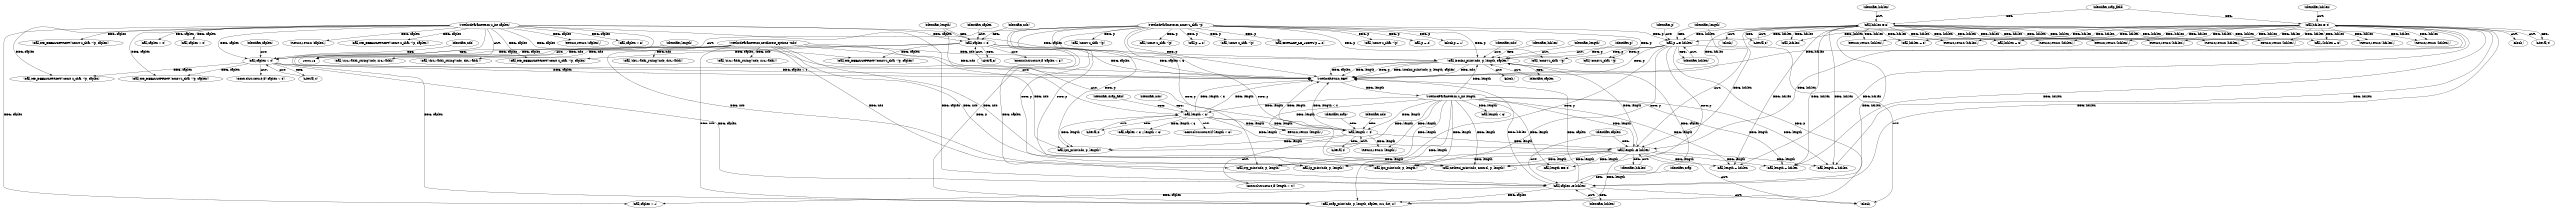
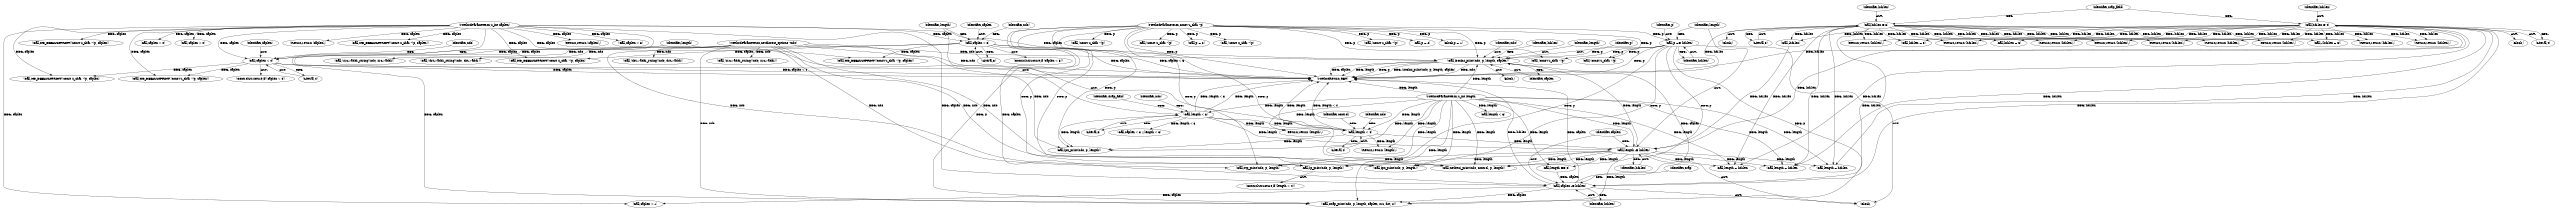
  digraph {
    n1 [label="(Call,isoclns_print(ndo, p, length, caplen))"]
    n2 [label="(MethodReturn,RET)"]
    n3 [label="(Block,)"]
    n4 [label="(Identifier,caplen)"]
    n5 [label="(MethodParameterIn,netdissect_options *ndo)"]
    n6 [label="(Call,(dst->addr_string)(ndo, dst->addr))"]
    n7 [label="(Call,(src->addr_string)(ndo, src->addr))"]
    n8 [label="(Call,netbeui_print(ndo, control, p, length))"]
    n9 [label="(Call,stp_print(ndo, p, length))"]
    n10 [label="(Call,(src->addr_string)(ndo, src->addr))"]
    n11 [label="(Call,ipx_print(ndo, p, length))"]
    n12 [label="(Call,(dst->addr_string)(ndo, dst->addr))"]
    n13 [label="(Call,ipx_print(ndo, p, length))"]
    n14 [label="(Call,snap_print(ndo, p, length, caplen, src, dst, 2))"]
    n15 [label="(Call,ip_print(ndo, p, length))"]
-   1000118
    n17 [label="(Call,p += hdrlen)"]
    n18 [label="(Call,(const u_char *)p)"]
    n19 [label="(Block,)"]
    n20 [label="(Call,(const u_char *)p)"]
    n21 [label="(Identifier,hdrlen)"]
    n22 [label="(Call,hdrlen = 4)"]
    n23 [label="(Call,length -= hdrlen)"]
    n24 [label="(Call,caplen -= hdrlen)"]
    n25 [label="(Block,)"]
    n26 [label="(Return,return (hdrlen);)"]
    n27 [label="(Return,return (hdrlen);)"]
    n28 [label="(Call,length + hdrlen)"]
    n29 [label="(Return,return (hdrlen);)"]
    n30 [label="(Call,-hdrlen)"]
    n31 [label="(Return,return (hdrlen);)"]
    n32 [label="(Return,return (hdrlen);)"]
    n33 [label="(Call,-(hdrlen + 5))"]
    n34 [label="(Return,return (hdrlen);)"]
    n35 [label="(Return,return (hdrlen);)"]
    n36 [label="(Return,return (hdrlen);)"]
    n37 [label="(Call,hdrlen + 5)"]
    n38 [label="(Call,length + hdrlen)"]
    n39 [label="(Call,length + hdrlen)"]
    n40 [label="(Return,return (hdrlen);)"]
    n41 [label="(Call,hdrlen + 5)"]
    n42 [label="(Literal,4)"]
    n43 [label="(Call,length == 0)"]
    n44 [label="(Identifier,hdrlen)"]
    n45 [label="(Identifier,hdrlen)"]
    n46 [label="(Call,caplen < 1)"]
    n47 [label="(Call,hdrlen = 3)"]
    n48 [label="(Block,)"]
    n49 [label="(Literal,3)"]
    n50 [label="(MethodParameterIn,const u_char *p)"]
    n51 [label="(Call,(const u_char *)p)"]
    n52 [label="(Call,(const u_char *)p)"]
    n53 [label="(Call,p + 2)"]
    n54 [label="(Call,(const u_char *)p)"]
-   n55 [label="(Call,EXTRACT_LE_16BITS(p + 2))"]
    n56 [label="(Call,(const u_char *)p)"]
    n57 [label="(Call,p + 2)"]
    n58 [label="(Block,p + 1)"]
    n59 [label="(Call,length < 3)"]
    n60 [label="(Call,length < 4)"]
    n61 [label="(Literal,3)"]
    n62 [label="(Call,caplen < 3 || length < 3)"]
    n63 [label="(Return,return (length);)"]
-   n64 [label="(ControlStructure,if (length < 3))"]
    n65 [label="(Return,return (length);)"]
    n66 [label="(ControlStructure,if (length < 4))"]
    n67 [label="(Literal,4)"]
    n68 [label="(MethodParameterIn,u_int length)"]
    n69 [label="(Call,length < 3)"]
    n70 [label="(Call,caplen < 3)"]
    n71 [label="(Call,caplen < 4)"]
    n72 [label="(Call,ND_DEFAULTPRINT((const u_char *)p, caplen))"]
    n73 [label="(Literal,3)"]
    n74 [label="(ControlStructure,if (caplen < 3))"]
    n75 [label="(Call,ND_DEFAULTPRINT((const u_char *)p, caplen))"]
    n76 [label="(Call,ND_DEFAULTPRINT((const u_char *)p, caplen))"]
    n77 [label="(Call,ND_DEFAULTPRINT((const u_char *)p, caplen))"]
    n78 [label="(ControlStructure,if (caplen < 4))"]
    n79 [label="(Literal,4)"]
    n80 [label="(MethodParameterIn,u_int caplen)"]
    n81 [label="(Call,caplen < 3)"]
    n82 [label="(Call,ND_DEFAULTPRINT((const u_char *)p, caplen))"]
    n83 [label="(Call,caplen > 0)"]
    n84 [label="(Call,caplen > 0)"]
    n85 [label="(Return,return (caplen);)"]
    n86 [label="(Call,ND_DEFAULTPRINT((const u_char *)p, caplen))"]
    n87 [label="(Return,return (caplen);)"]
    n88 [label="(Identifier,ndo)"]
    n89 [label="(Identifier,dsap_field)"]
    n90 [label="(Identifier,caplen)"]
    n91 [label="(Identifier,length)"]
    n92 [label="(Identifier,ndo)"]
    n93 [label="(Identifier,p)"]
    n94 [label="(Identifier,ndo)"]
    n95 [label="(Identifier,ssap_field)"]
    n96 [label="(Identifier,ssap)"]
    n97 [label="(Identifier,caplen)"]
    n98 [label="(Identifier,ndo)"]
    n99 [label="(Identifier,caplen)"]
    n100 [label="(Identifier,hdrlen)"]
-   n101 [label="(Identifier,snap)"]
+   n101 [label="(Identifier,control)"]
    n102 [label="(Identifier,length)"]
    n103 [label="(Identifier,hdrlen)"]
    n104 [label="(Identifier,length)"]
    n105 [label="(Identifier,length)"]
    n106 [label="(Identifier,p)"]
    n107 [label="(Identifier,ndo)"]
    n108 [label="(Identifier,hdrlen)"]
    n1 -> n2 [label="DDG: length"]
    n1 -> n2 [label="DDG: ndo"]
    n1 -> n2 [label="DDG: caplen"]
    n1 -> n2 [label="DDG: p"]
    n1 -> n2 [label="DDG: isoclns_print(ndo, p, length, caplen)"]
    n1 -> n3 [label="AST: "]
    n1 -> n4 [label="CFG: "]
    n4 -> n1 [label="AST: "]
    n5 -> n1 [label="DDG: ndo"]
    n5 -> n2 [label="DDG: ndo"]
    n5 -> n6 [label="DDG: ndo"]
    n5 -> n7 [label="DDG: ndo"]
    n5 -> n8 [label="DDG: ndo"]
    n5 -> n9 [label="DDG: ndo"]
    n5 -> n10 [label="DDG: ndo"]
    n5 -> n11 [label="DDG: ndo"]
    n5 -> n12 [label="DDG: ndo"]
    n5 -> n13 [label="DDG: ndo"]
    n5 -> n14 [label="DDG: ndo"]
    n5 -> n15 [label="DDG: ndo"]
-   n5 -> 1000118 [label="AST: "]
    n17 -> n1 [label="DDG: p"]
    n17 -> n2 [label="DDG: p"]
    n17 -> n8 [label="DDG: p"]
    n17 -> n13 [label="DDG: p"]
    n17 -> n14 [label="DDG: p"]
    n17 -> n15 [label="DDG: p"]
    n17 -> n18 [label="DDG: p"]
    n17 -> n19 [label="AST: "]
    n17 -> n20 [label="DDG: p"]
    n17 -> n21 [label="CFG: "]
    n21 -> n17 [label="AST: "]
    n22 -> n2 [label="DDG: hdrlen"]
-   n22 -> n17 [label="DDG: hdrlen"]
    n22 -> n23 [label="DDG: hdrlen"]
    n22 -> n24 [label="DDG: hdrlen"]
    n22 -> n25 [label="AST: "]
    n22 -> n26 [label="DDG: hdrlen"]
    n22 -> n27 [label="DDG: hdrlen"]
    n22 -> n28 [label="DDG: hdrlen"]
    n22 -> n29 [label="DDG: hdrlen"]
    n22 -> n30 [label="DDG: hdrlen"]
    n22 -> n31 [label="DDG: hdrlen"]
    n22 -> n32 [label="DDG: hdrlen"]
    n22 -> n33 [label="DDG: hdrlen"]
    n22 -> n34 [label="DDG: hdrlen"]
    n22 -> n35 [label="DDG: hdrlen"]
    n22 -> n36 [label="DDG: hdrlen"]
    n22 -> n37 [label="DDG: hdrlen"]
    n22 -> n38 [label="DDG: hdrlen"]
    n22 -> n39 [label="DDG: hdrlen"]
    n22 -> n40 [label="DDG: hdrlen"]
    n22 -> n41 [label="DDG: hdrlen"]
    n22 -> n42 [label="CFG: "]
    n23 -> n1 [label="DDG: length"]
    n23 -> n8 [label="DDG: length"]
    n23 -> n9 [label="DDG: length"]
    n23 -> n13 [label="DDG: length"]
    n23 -> n14 [label="DDG: length"]
    n23 -> n15 [label="DDG: length"]
    n23 -> n19 [label="AST: "]
    n23 -> n28 [label="DDG: length"]
    n23 -> n38 [label="DDG: length"]
    n23 -> n39 [label="DDG: length"]
    n23 -> n43 [label="DDG: length"]
    n23 -> n44 [label="CFG: "]
    n24 -> n1 [label="DDG: caplen"]
    n24 -> n2 [label="DDG: caplen"]
    n24 -> n2 [label="DDG: hdrlen"]
    n24 -> n14 [label="DDG: caplen"]
    n24 -> n19 [label="AST: "]
    n24 -> n45 [label="CFG: "]
    n24 -> n46 [label="DDG: caplen"]
    n42 -> n22 [label="AST: "]
    n44 -> n23 [label="AST: "]
    n45 -> n24 [label="AST: "]
    n47 -> n2 [label="DDG: hdrlen"]
-   n47 -> n17 [label="DDG: hdrlen"]
-   n47 -> n23 [label="DDG: hdrlen"]
+   n30 -> n23 [label="DDG: hdrlen"]
    n47 -> n24 [label="DDG: hdrlen"]
    n47 -> n26 [label="DDG: hdrlen"]
    n47 -> n27 [label="DDG: hdrlen"]
    n47 -> n28 [label="DDG: hdrlen"]
    n47 -> n29 [label="DDG: hdrlen"]
    n47 -> n30 [label="DDG: hdrlen"]
    n47 -> n31 [label="DDG: hdrlen"]
    n47 -> n32 [label="DDG: hdrlen"]
    n47 -> n33 [label="DDG: hdrlen"]
    n47 -> n34 [label="DDG: hdrlen"]
    n47 -> n35 [label="DDG: hdrlen"]
    n47 -> n36 [label="DDG: hdrlen"]
    n47 -> n37 [label="DDG: hdrlen"]
    n47 -> n38 [label="DDG: hdrlen"]
    n47 -> n39 [label="DDG: hdrlen"]
    n47 -> n40 [label="DDG: hdrlen"]
    n47 -> n41 [label="DDG: hdrlen"]
    n47 -> n48 [label="AST: "]
    n47 -> n49 [label="CFG: "]
    n49 -> n47 [label="AST: "]
    n50 -> n1 [label="DDG: p"]
    n50 -> n2 [label="DDG: p"]
    n50 -> n8 [label="DDG: p"]
    n50 -> n9 [label="DDG: p"]
    n50 -> n11 [label="DDG: p"]
    n50 -> n13 [label="DDG: p"]
    n50 -> n14 [label="DDG: p"]
    n50 -> n15 [label="DDG: p"]
-   n50 -> 1000118 [label="AST: "]
    n50 -> n17 [label="DDG: p"]
    n50 -> n18 [label="DDG: p"]
    n50 -> n20 [label="DDG: p"]
    n50 -> n51 [label="DDG: p"]
    n50 -> n52 [label="DDG: p"]
    n50 -> n53 [label="DDG: p"]
    n50 -> n54 [label="DDG: p"]
-   n50 -> n55 [label="DDG: p"]
    n50 -> n56 [label="DDG: p"]
    n50 -> n57 [label="DDG: p"]
    n50 -> n58 [label="DDG: p"]
    n59 -> n2 [label="DDG: length"]
    n59 -> n2 [label="DDG: length < 3"]
    n59 -> n11 [label="DDG: length"]
    n59 -> n23 [label="DDG: length"]
    n59 -> n60 [label="DDG: length"]
    n59 -> n61 [label="CFG: "]
    n59 -> n62 [label="DDG: length < 3"]
    n59 -> n63 [label="DDG: length"]
-   n59 -> n64 [label="AST: "]
    n60 -> n2 [label="DDG: length"]
    n60 -> n2 [label="DDG: length < 4"]
    n60 -> n11 [label="DDG: length"]
    n60 -> n23 [label="DDG: length"]
    n60 -> n65 [label="DDG: length"]
-   n60 -> n66 [label="AST: "]
+   n15 -> n66 [label="AST: "]
    n60 -> n67 [label="CFG: "]
    n61 -> n59 [label="AST: "]
    n67 -> n60 [label="AST: "]
    n68 -> n1 [label="DDG: length"]
-   n2 -> n68 [label="DDG: length"]
+   n68 -> n2 [label="DDG: length"]
    n68 -> n8 [label="DDG: length"]
    n68 -> n9 [label="DDG: length"]
    n68 -> n11 [label="DDG: length"]
    n68 -> n13 [label="DDG: length"]
    n68 -> n14 [label="DDG: length"]
    n68 -> n23 [label="DDG: length"]
    n68 -> n28 [label="DDG: length"]
    n68 -> n38 [label="DDG: length"]
    n68 -> n39 [label="DDG: length"]
    n68 -> n43 [label="DDG: length"]
    n68 -> n59 [label="DDG: length"]
    n68 -> n60 [label="DDG: length"]
    n68 -> n63 [label="DDG: length"]
    n68 -> n65 [label="DDG: length"]
    n68 -> n69 [label="DDG: length"]
    n70 -> n2 [label="DDG: caplen < 3"]
    n70 -> n2 [label="DDG: caplen"]
    n70 -> n24 [label="DDG: caplen"]
    n70 -> n71 [label="DDG: caplen"]
    n70 -> n72 [label="DDG: caplen"]
    n70 -> n73 [label="CFG: "]
    n70 -> n74 [label="AST: "]
    n70 -> n75 [label="DDG: caplen"]
    n71 -> n2 [label="DDG: caplen < 4"]
    n71 -> n2 [label="DDG: caplen"]
-   n71 -> n24 [label="DDG: caplen"]
+   n43 -> n24 [label="DDG: caplen"]
    n71 -> n76 [label="DDG: caplen"]
    n71 -> n77 [label="DDG: caplen"]
    n71 -> n78 [label="AST: "]
    n71 -> n79 [label="CFG: "]
    n73 -> n70 [label="AST: "]
    n79 -> n71 [label="AST: "]
    n80 -> n1 [label="DDG: caplen"]
    n80 -> n2 [label="DDG: caplen"]
    n80 -> n14 [label="DDG: caplen"]
-   n80 -> 1000118 [label="AST: "]
    n80 -> n24 [label="DDG: caplen"]
    n80 -> n46 [label="DDG: caplen"]
    n80 -> n70 [label="DDG: caplen"]
    n80 -> n71 [label="DDG: caplen"]
    n80 -> n72 [label="DDG: caplen"]
    n80 -> n75 [label="DDG: caplen"]
    n80 -> n76 [label="DDG: caplen"]
    n80 -> n77 [label="DDG: caplen"]
    n80 -> n81 [label="DDG: caplen"]
    n80 -> n82 [label="DDG: caplen"]
    n80 -> n83 [label="DDG: caplen"]
    n80 -> n84 [label="DDG: caplen"]
    n80 -> n85 [label="DDG: caplen"]
    n80 -> n86 [label="DDG: caplen"]
    n80 -> n87 [label="DDG: caplen"]
    n88 -> n60 [label="CFG: "]
    n89 -> n59 [label="CFG: "]
    n90 -> n70 [label="AST: "]
    n91 -> n60 [label="AST: "]
    n91 -> n71 [label="CFG: "]
    n92 -> n71 [label="CFG: "]
    n93 -> n17 [label="AST: "]
    n94 -> n70 [label="CFG: "]
    n95 -> n22 [label="CFG: "]
    n95 -> n47 [label="CFG: "]
    n96 -> n24 [label="CFG: "]
    n97 -> n71 [label="AST: "]
    n98 -> n59 [label="CFG: "]
    n99 -> n23 [label="CFG: "]
    n99 -> n24 [label="AST: "]
    n100 -> n47 [label="AST: "]
    n101 -> n60 [label="CFG: "]
    n102 -> n59 [label="AST: "]
    n102 -> n70 [label="CFG: "]
    n103 -> n22 [label="AST: "]
    n104 -> n1 [label="AST: "]
    n105 -> n17 [label="CFG: "]
    n105 -> n23 [label="AST: "]
    n106 -> n1 [label="AST: "]
    n107 -> n1 [label="AST: "]
    n108 -> n1 [label="CFG: "]
  }
